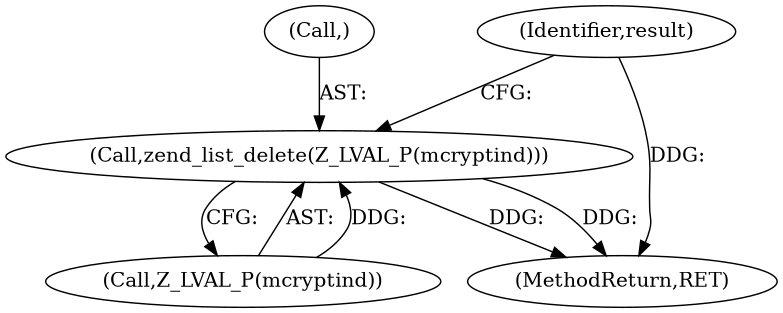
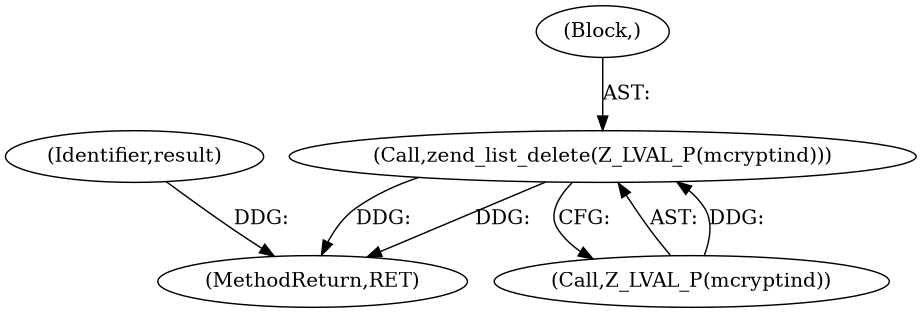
  digraph {
    n1 [label="(Call,zend_list_delete(Z_LVAL_P(mcryptind)))"]
    n2 [label="(Call,Z_LVAL_P(mcryptind))"]
    n3 [label="(MethodReturn,RET)"]
-   n4 [label="(Call,)"]
+   n4 [label="(Block,)"]
    n5 [label="(Identifier,result)"]
    n1 -> n2 [label="CFG: "]
    n1 -> n3 [label="DDG: "]
    n1 -> n3 [label="DDG: "]
    n2 -> n1 [label="AST: "]
    n2 -> n1 [label="DDG: "]
    n4 -> n1 [label="AST: "]
-   n5 -> n1 [label="CFG: "]
    n5 -> n3 [label="DDG: "]
  }
